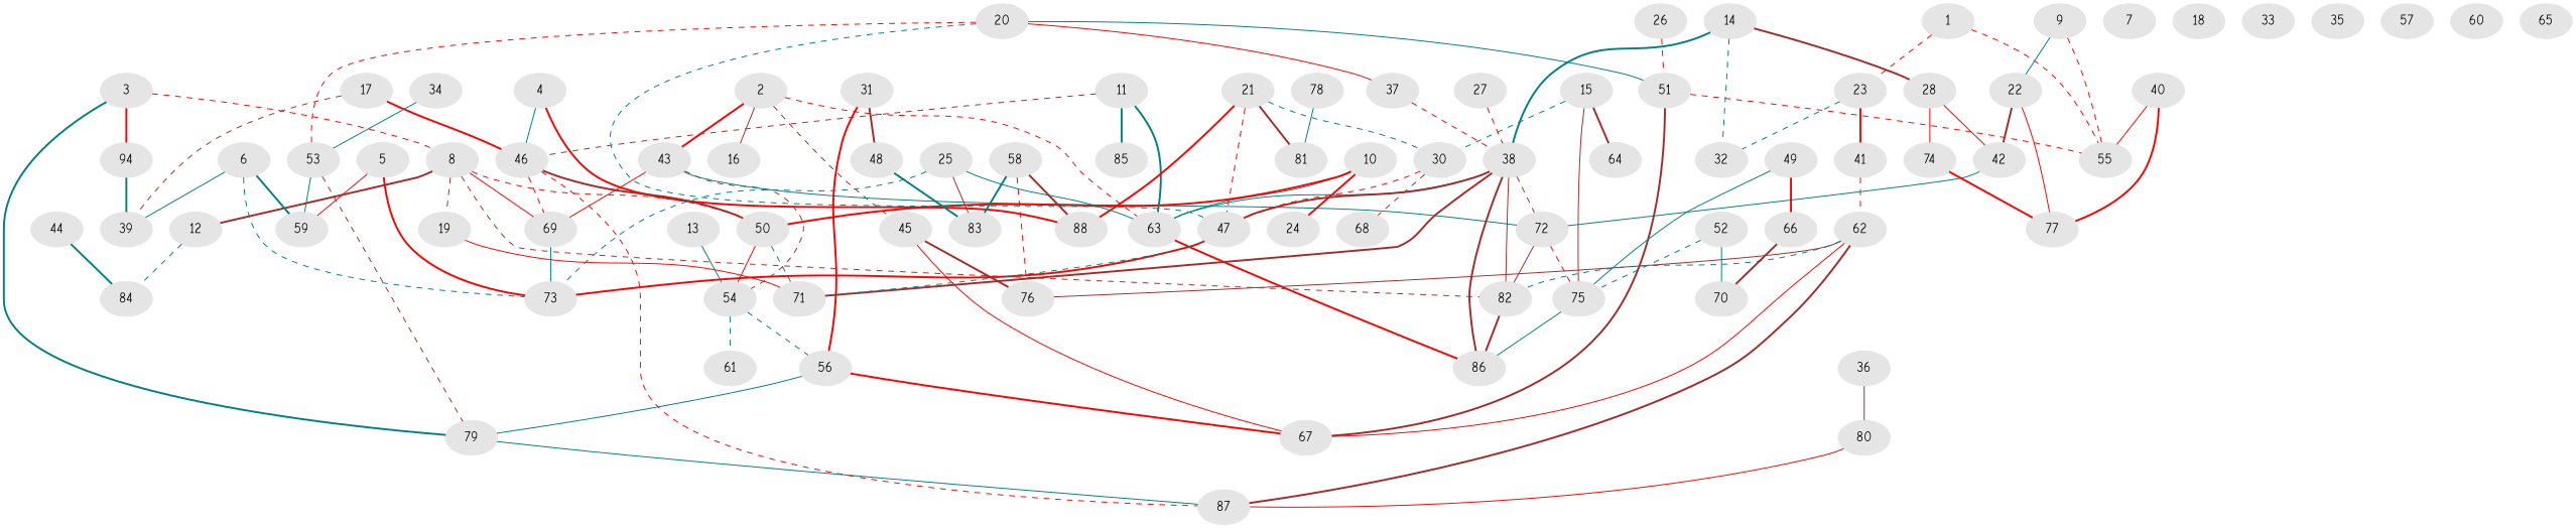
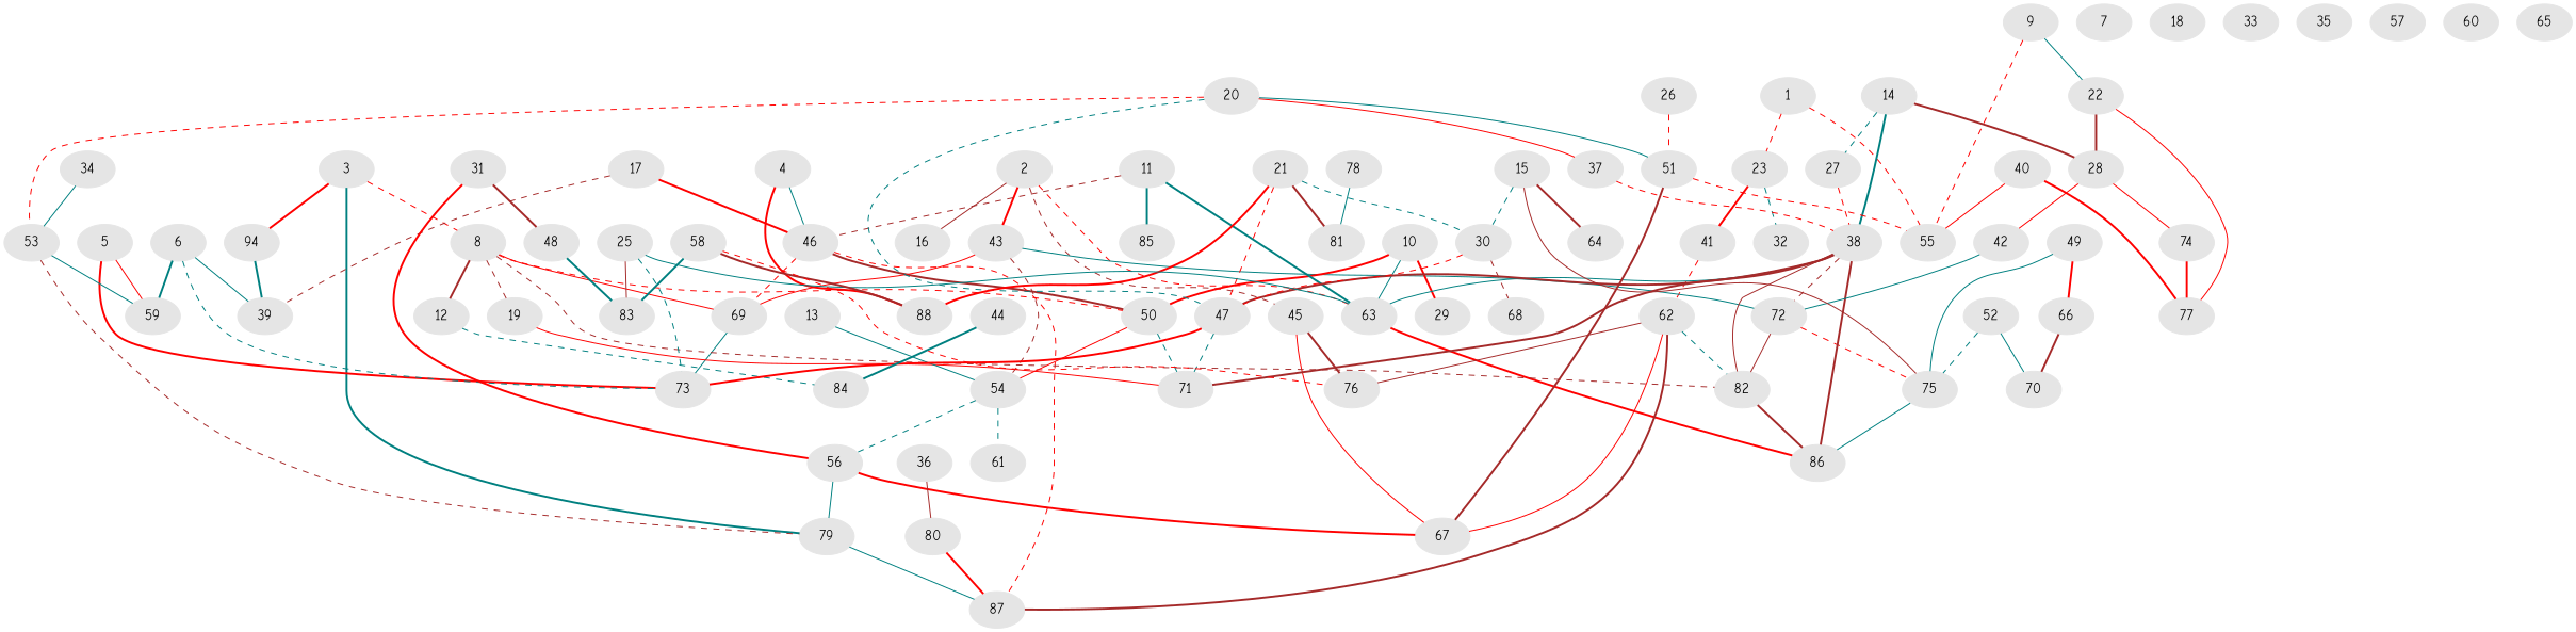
  graph {
    fontname="Comic Neue"
    node [color=gray90 fontname="Comic Neue" style=filled]
    edge [color=red fontname="Comic Neue" style=bold]
    1
    23
    55
    4
    46
    88
    41
    32
    2
    16
    43
    45
    63
    69
    54
    72
    67
    76
    86
    3
    8
    n22 [label=94]
    79
    12
    19
    50
    82
    39
    87
    5
    59
    73
    6
    7
    84
    71
    9
    22
    28
    77
    10
-   29 [label=24]
+   29
    62
    11
    85
    13
    56
    61
    14
    38
    42
    74
    47
    15
    30
    64
    75
    68
    17
    18
    20
    37
    51
    53
    21
    81
    25
    83
    26
    27
    31
    48
    33
    34
    35
    36
    80
    40
    44
    49
    66
    70
    52
    57
    58
    60
    65
    78
    1 -- 23 [style=dashed]
    1 -- 55 [style=dashed]
    23 -- 41
    23 -- 32 [color=teal style=dashed]
    4 -- 46 [color=teal style=solid]
    4 -- 88
    46 -- 69 [style=dashed]
    46 -- 50 [color=brown]
    46 -- 87 [style=dashed]
    41 -- 62 [style=dashed]
    2 -- 16 [color=brown style=solid]
    2 -- 43
    2 -- 45 [color=brown style=dashed]
    2 -- 63 [style=dashed]
    43 -- 69 [style=solid]
    43 -- 54 [color=brown style=dashed]
    43 -- 72 [color=teal style=solid]
    45 -- 67 [style=solid]
    45 -- 76 [color=brown]
    63 -- 86
    69 -- 73 [color=teal style=solid]
    54 -- 56 [color=teal style=dashed]
    54 -- 61 [color=teal style=dashed]
    72 -- 82 [color=brown style=solid]
    72 -- 75 [style=dashed]
    3 -- 8 [style=dashed]
    3 -- n22
    3 -- 79 [color=teal]
    8 -- 69 [style=solid]
    8 -- 12 [color=brown]
    8 -- 19 [color=brown style=dashed]
    8 -- 50 [style=dashed]
    8 -- 82 [color=brown style=dashed]
    n22 -- 39 [color=teal]
    79 -- 87 [color=teal style=solid]
    12 -- 84 [color=teal style=dashed]
    19 -- 71 [style=solid]
    50 -- 54 [style=solid]
    50 -- 71 [color=teal style=dashed]
    82 -- 86 [color=brown]
    5 -- 59 [style=solid]
    5 -- 73
    6 -- 39 [color=teal style=solid]
    6 -- 59 [color=teal]
    6 -- 73 [color=teal style=dashed]
    9 -- 55 [style=dashed]
    9 -- 22 [color=teal style=solid]
-   22 -- 42 [color=brown]
+   22 -- 28 [color=brown]
    22 -- 77 [style=solid]
    28 -- 42 [style=solid]
    28 -- 74 [style=solid]
    10 -- 63 [color=teal style=solid]
    10 -- 50
    10 -- 29
    62 -- 67 [style=solid]
    62 -- 76 [color=brown style=solid]
    62 -- 82 [color=teal style=dashed]
    62 -- 87 [color=brown]
    11 -- 46 [color=brown style=dashed]
    11 -- 63 [color=teal]
    11 -- 85 [color=teal]
    13 -- 54 [color=teal style=solid]
    56 -- 67
    56 -- 79 [color=teal style=solid]
-   14 -- 32 [color=teal style=dashed]
+   14 -- 27 [color=teal style=dashed]
    14 -- 28 [color=brown]
    14 -- 38 [color=teal]
    38 -- 63 [color=teal style=solid]
    38 -- 72 [color=brown style=dashed]
    38 -- 86 [color=brown]
    38 -- 82 [color=brown style=solid]
    38 -- 71 [color=brown]
    38 -- 47 [color=brown]
    42 -- 72 [color=teal style=solid]
    74 -- 77
    47 -- 73
    47 -- 71 [color=teal style=dashed]
    15 -- 30 [color=teal style=dashed]
    15 -- 64 [color=brown]
    15 -- 75 [color=brown style=solid]
    30 -- 47 [style=dashed]
    30 -- 68 [color=brown style=dashed]
    75 -- 86 [color=teal style=solid]
    17 -- 46
    17 -- 39 [color=brown style=dashed]
    20 -- 47 [color=teal style=dashed]
    20 -- 37 [style=solid]
    20 -- 51 [color=teal style=solid]
    20 -- 53 [style=dashed]
    37 -- 38 [style=dashed]
    51 -- 55 [style=dashed]
    51 -- 67 [color=brown]
    53 -- 79 [color=brown style=dashed]
    53 -- 59 [color=teal style=solid]
    21 -- 88
    21 -- 47 [style=dashed]
    21 -- 30 [color=teal style=dashed]
    21 -- 81 [color=brown]
    25 -- 63 [color=teal style=solid]
    25 -- 73 [color=teal style=dashed]
    25 -- 83 [color=brown style=solid]
    26 -- 51 [style=dashed]
    27 -- 38 [style=dashed]
    31 -- 56
    31 -- 48 [color=brown]
    48 -- 83 [color=teal]
    34 -- 53 [color=teal style=solid]
    36 -- 80 [color=brown style=solid]
-   80 -- 87 [style=solid]
+   80 -- 87
    40 -- 55 [style=solid]
    40 -- 77
    44 -- 84 [color=teal]
    49 -- 75 [color=teal style=solid]
    49 -- 66
    66 -- 70 [color=brown]
    52 -- 75 [color=teal style=dashed]
    52 -- 70 [color=teal style=solid]
    58 -- 88 [color=brown]
    58 -- 76 [style=dashed]
    58 -- 83 [color=teal]
    78 -- 81 [color=teal style=solid]
  }
